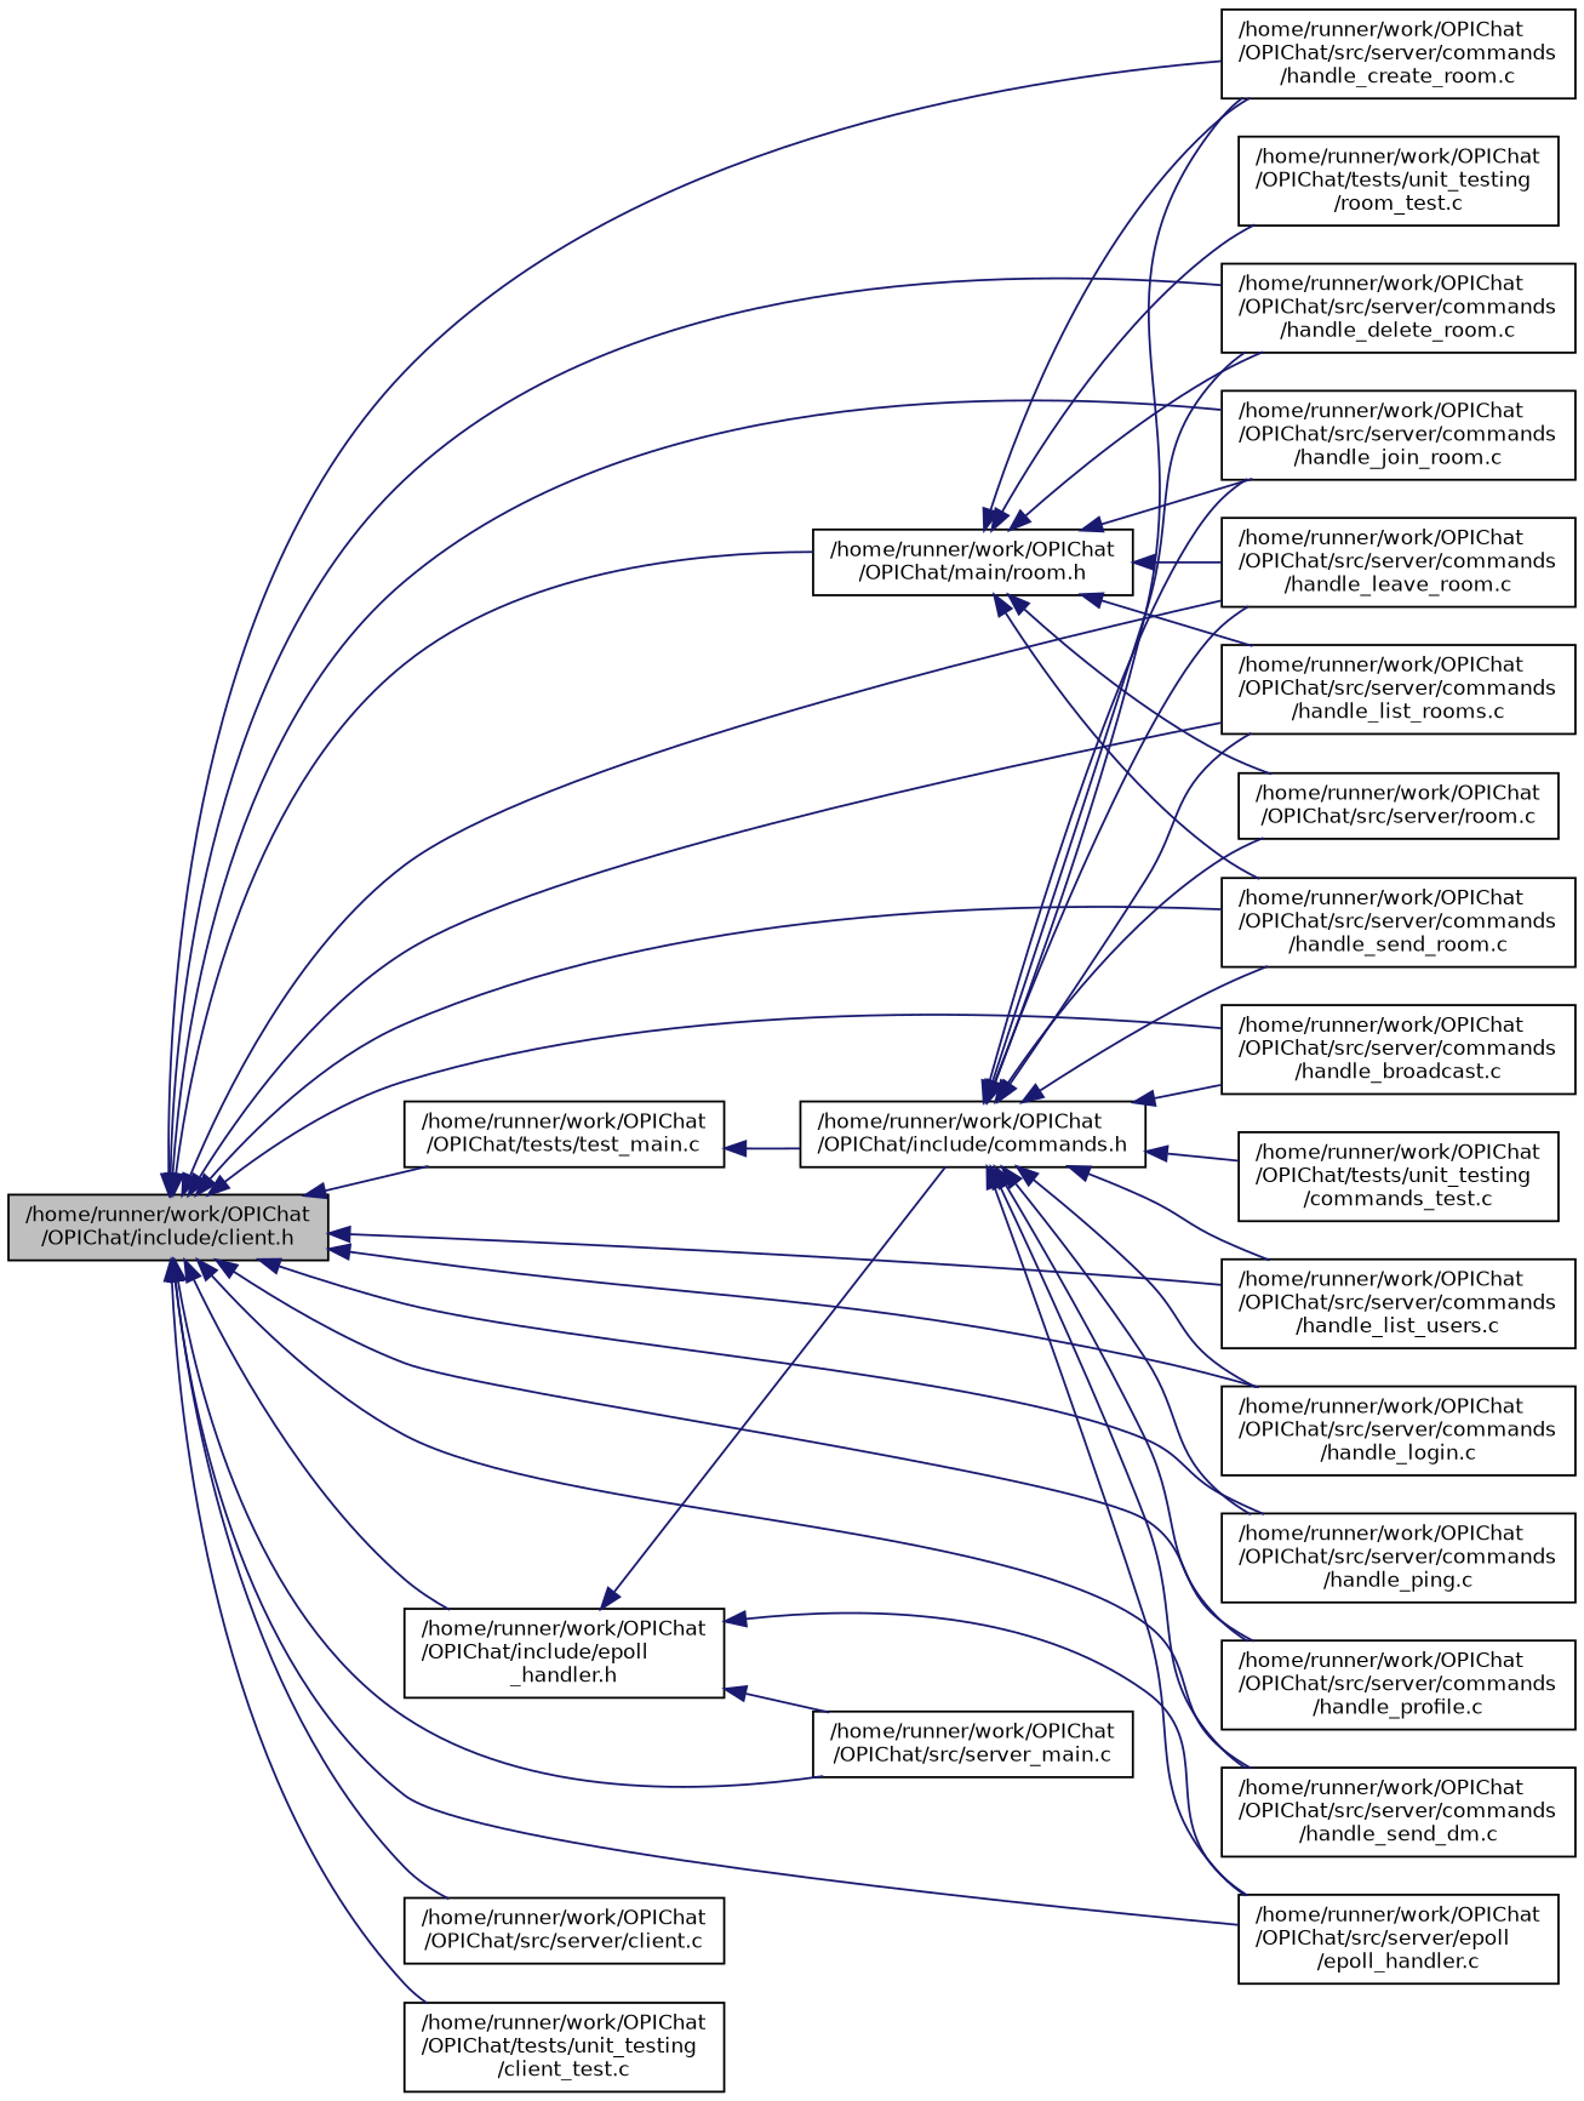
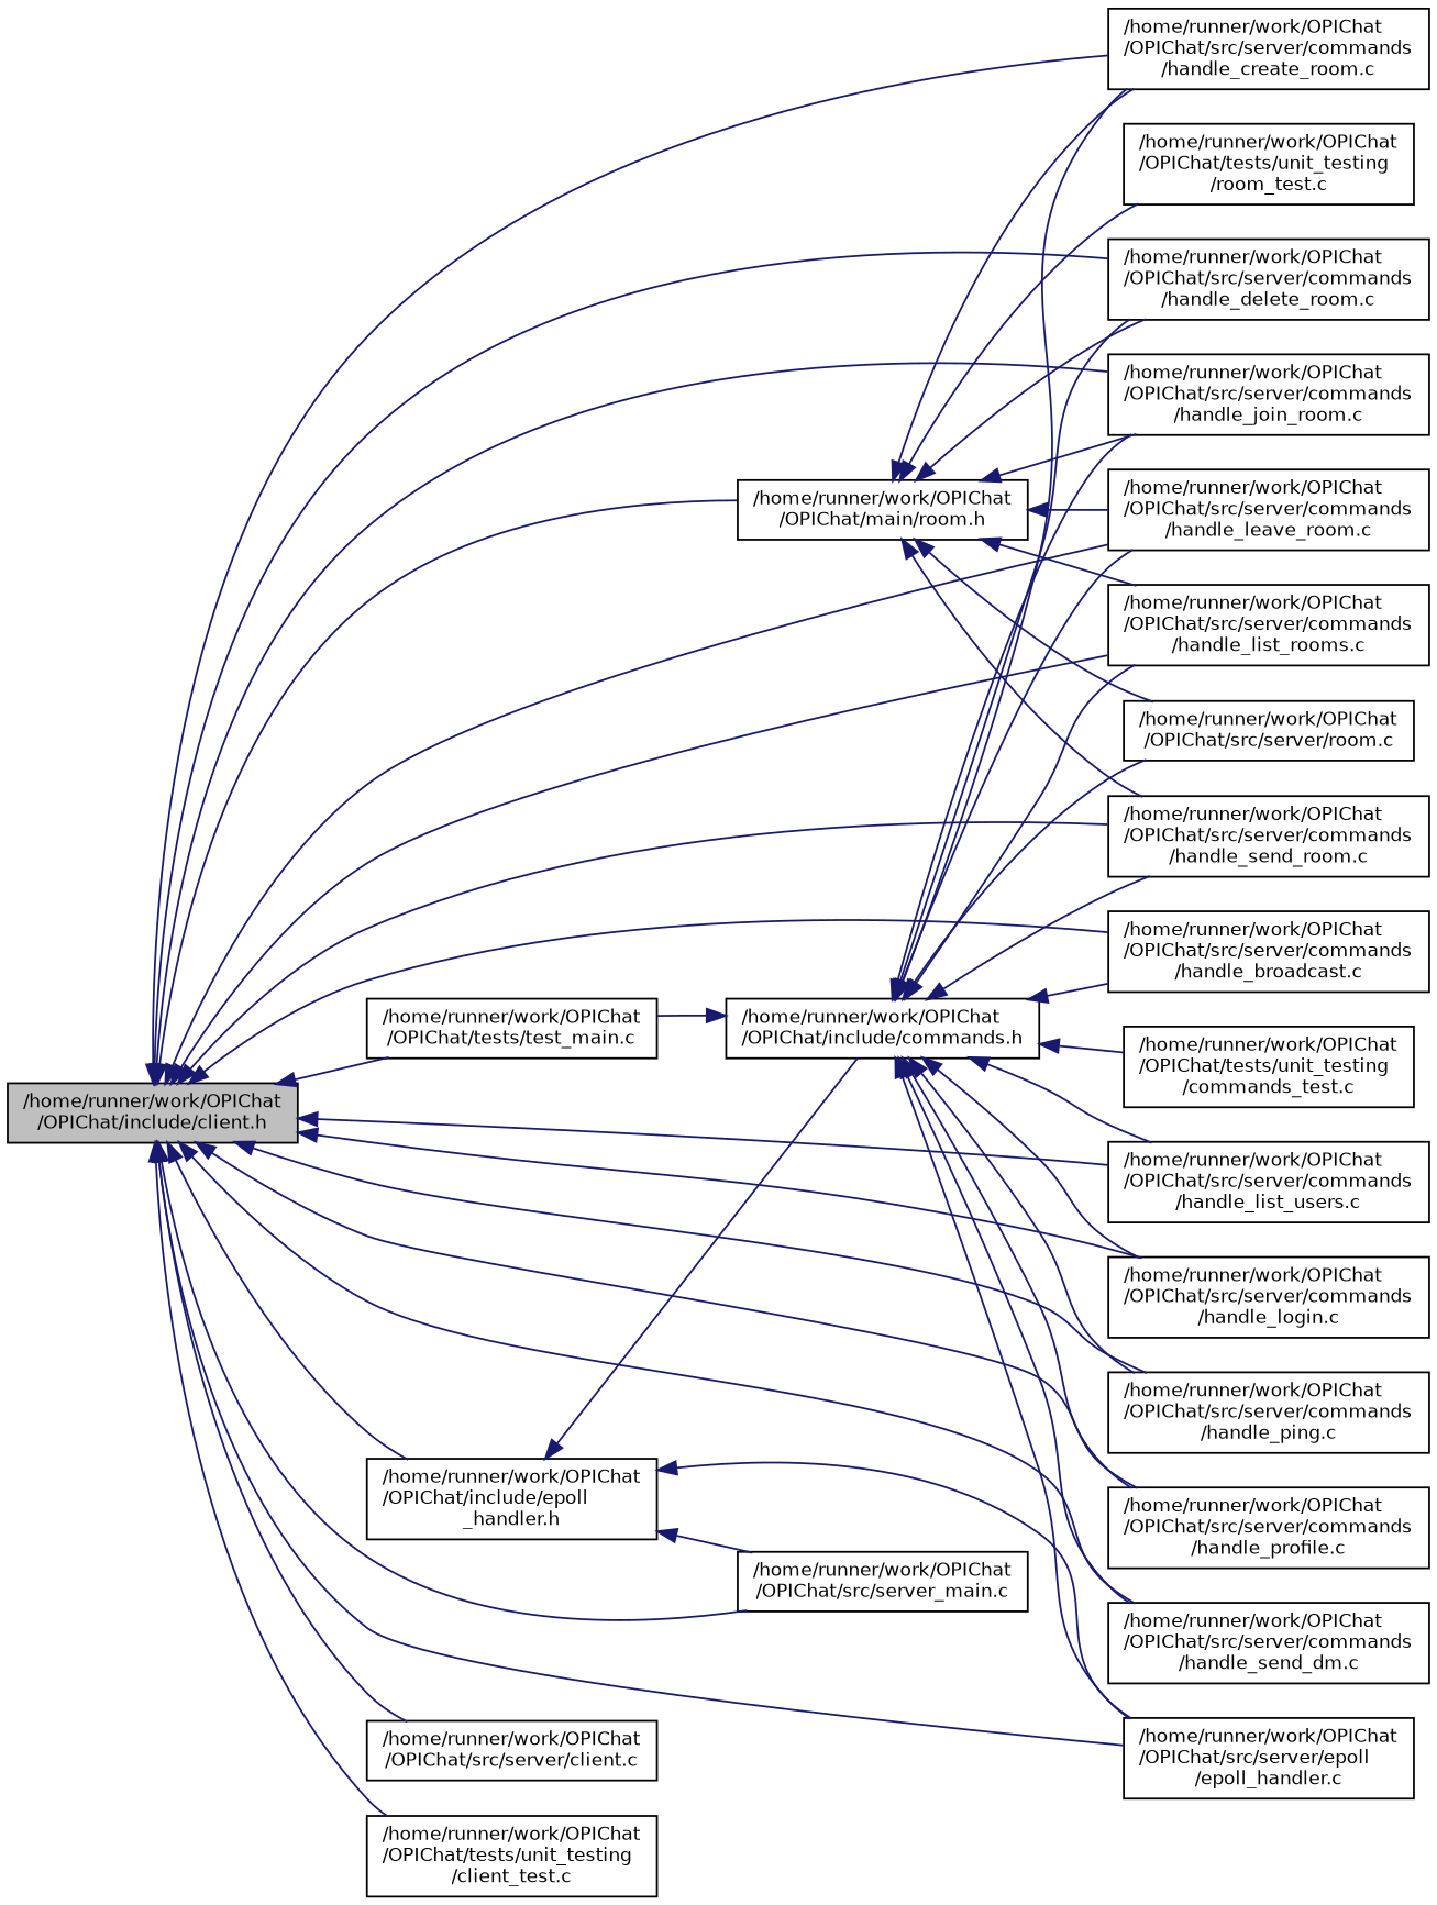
  digraph {
    rankdir=LR
    node [color=black fillcolor=white fontname=Helvetica fontsize=10 shape=record style=filled]
    edge [color=midnightblue dir=back fontname=Helvetica fontsize=10 labelfontname=Helvetica labelfontsize=10 style=solid]
    n1 [fillcolor=grey75 fontcolor=black height=0.2 label="/home/runner/work/OPIChat\l/OPIChat/include/client.h" width=0.4]
    n2 [height=0.2 label="/home/runner/work/OPIChat\l/OPIChat/src/server/commands\l/handle_broadcast.c" width=0.4]
    n3 [height=0.2 label="/home/runner/work/OPIChat\l/OPIChat/src/server/commands\l/handle_create_room.c" width=0.4]
    n4 [height=0.2 label="/home/runner/work/OPIChat\l/OPIChat/src/server/commands\l/handle_delete_room.c" width=0.4]
    n5 [height=0.2 label="/home/runner/work/OPIChat\l/OPIChat/src/server/commands\l/handle_join_room.c" width=0.4]
    n6 [height=0.2 label="/home/runner/work/OPIChat\l/OPIChat/src/server/commands\l/handle_leave_room.c" width=0.4]
    n7 [height=0.2 label="/home/runner/work/OPIChat\l/OPIChat/src/server/commands\l/handle_list_rooms.c" width=0.4]
    n8 [height=0.2 label="/home/runner/work/OPIChat\l/OPIChat/src/server/commands\l/handle_list_users.c" width=0.4]
    n9 [height=0.2 label="/home/runner/work/OPIChat\l/OPIChat/src/server/commands\l/handle_login.c" width=0.4]
    n10 [height=0.2 label="/home/runner/work/OPIChat\l/OPIChat/src/server/commands\l/handle_ping.c" width=0.4]
    n11 [height=0.2 label="/home/runner/work/OPIChat\l/OPIChat/src/server/commands\l/handle_profile.c" width=0.4]
    n12 [height=0.2 label="/home/runner/work/OPIChat\l/OPIChat/src/server/commands\l/handle_send_dm.c" width=0.4]
    n13 [height=0.2 label="/home/runner/work/OPIChat\l/OPIChat/src/server/commands\l/handle_send_room.c" width=0.4]
    n14 [height=0.2 label="/home/runner/work/OPIChat\l/OPIChat/src/server/epoll\l/epoll_handler.c" width=0.4]
    n15 [height=0.2 label="/home/runner/work/OPIChat\l/OPIChat/tests/test_main.c" width=0.4]
    n16 [height=0.2 label="/home/runner/work/OPIChat\l/OPIChat/include/epoll\l_handler.h" width=0.4]
    n17 [height=0.2 label="/home/runner/work/OPIChat\l/OPIChat/src/server_main.c" width=0.4]
    n18 [height=0.2 label="/home/runner/work/OPIChat\l/OPIChat/main/room.h" width=0.4]
    n19 [height=0.2 label="/home/runner/work/OPIChat\l/OPIChat/src/server/client.c" width=0.4]
    n20 [height=0.2 label="/home/runner/work/OPIChat\l/OPIChat/tests/unit_testing\l/client_test.c" width=0.4]
    n21 [height=0.2 label="/home/runner/work/OPIChat\l/OPIChat/include/commands.h" width=0.4]
    n22 [height=0.2 label="/home/runner/work/OPIChat\l/OPIChat/src/server/room.c" width=0.4]
    n23 [height=0.2 label="/home/runner/work/OPIChat\l/OPIChat/tests/unit_testing\l/commands_test.c" width=0.4]
    n24 [height=0.2 label="/home/runner/work/OPIChat\l/OPIChat/tests/unit_testing\l/room_test.c" width=0.4]
    n1 -> n2
    n1 -> n3
    n1 -> n4
    n1 -> n5
    n1 -> n6
    n1 -> n7
    n1 -> n8
    n1 -> n9
    n1 -> n10
    n1 -> n11
    n1 -> n12
    n1 -> n13
    n1 -> n14
    n1 -> n15
    n1 -> n16
    n1 -> n17
    n1 -> n18
    n1 -> n19
    n1 -> n20
    n16 -> n14
    n16 -> n17
    n16 -> n21
    n18 -> n3
    n18 -> n4
    n18 -> n5
    n18 -> n6
    n18 -> n7
    n18 -> n13
    n18 -> n22
    n18 -> n24
    n21 -> n2
    n21 -> n3
    n21 -> n4
    n21 -> n5
    n21 -> n6
    n21 -> n7
    n21 -> n8
    n21 -> n9
    n21 -> n10
    n21 -> n11
    n21 -> n12
    n21 -> n13
    n21 -> n14
-   n15 -> n21
+   n21 -> n15
    n21 -> n22
    n21 -> n23
  }
